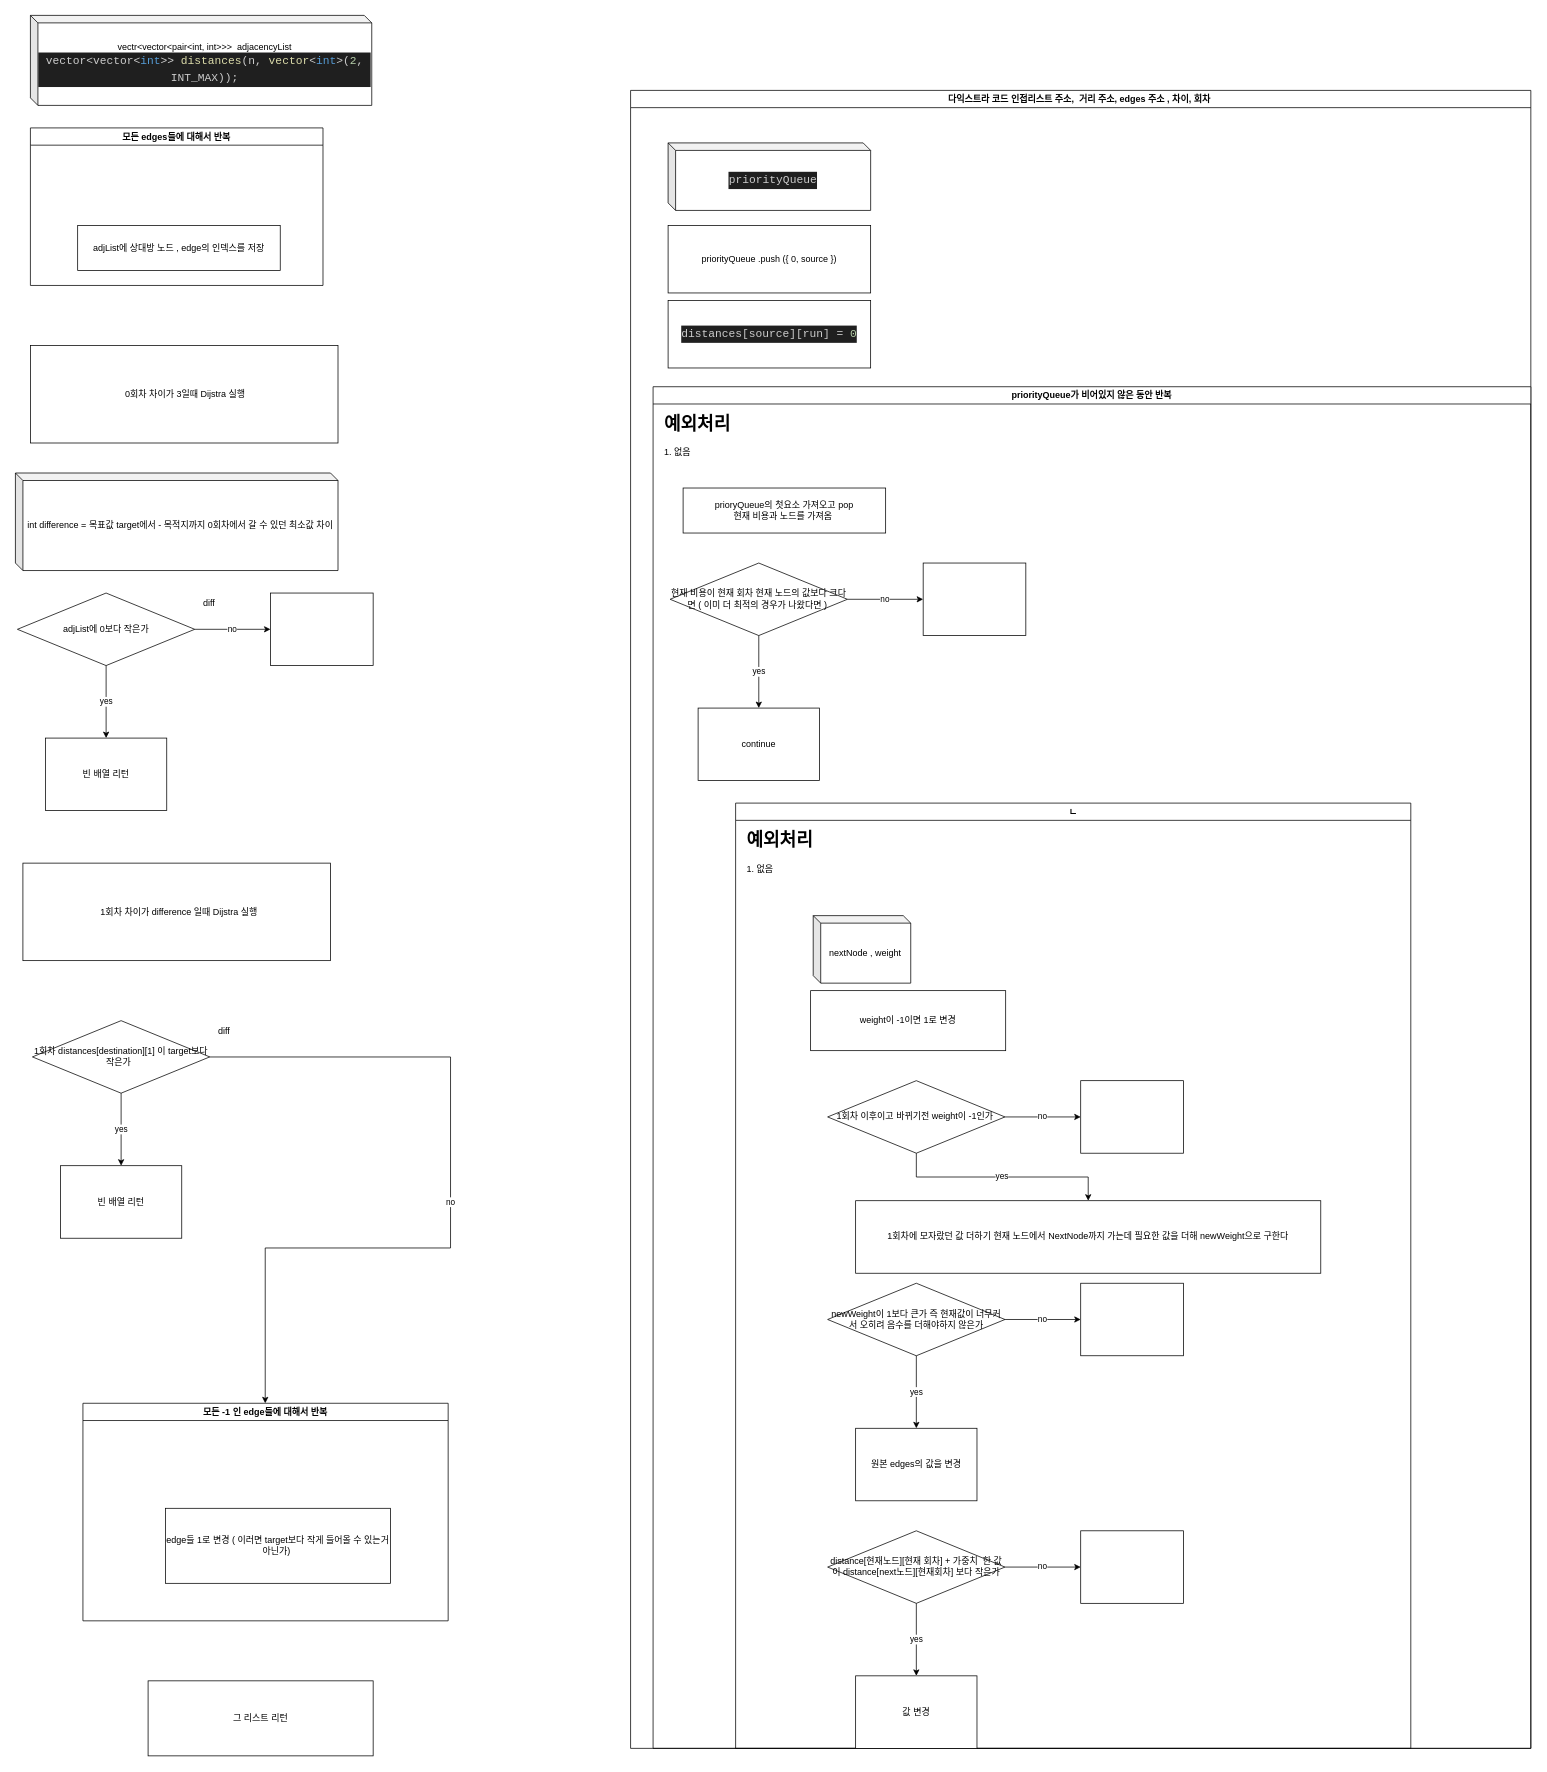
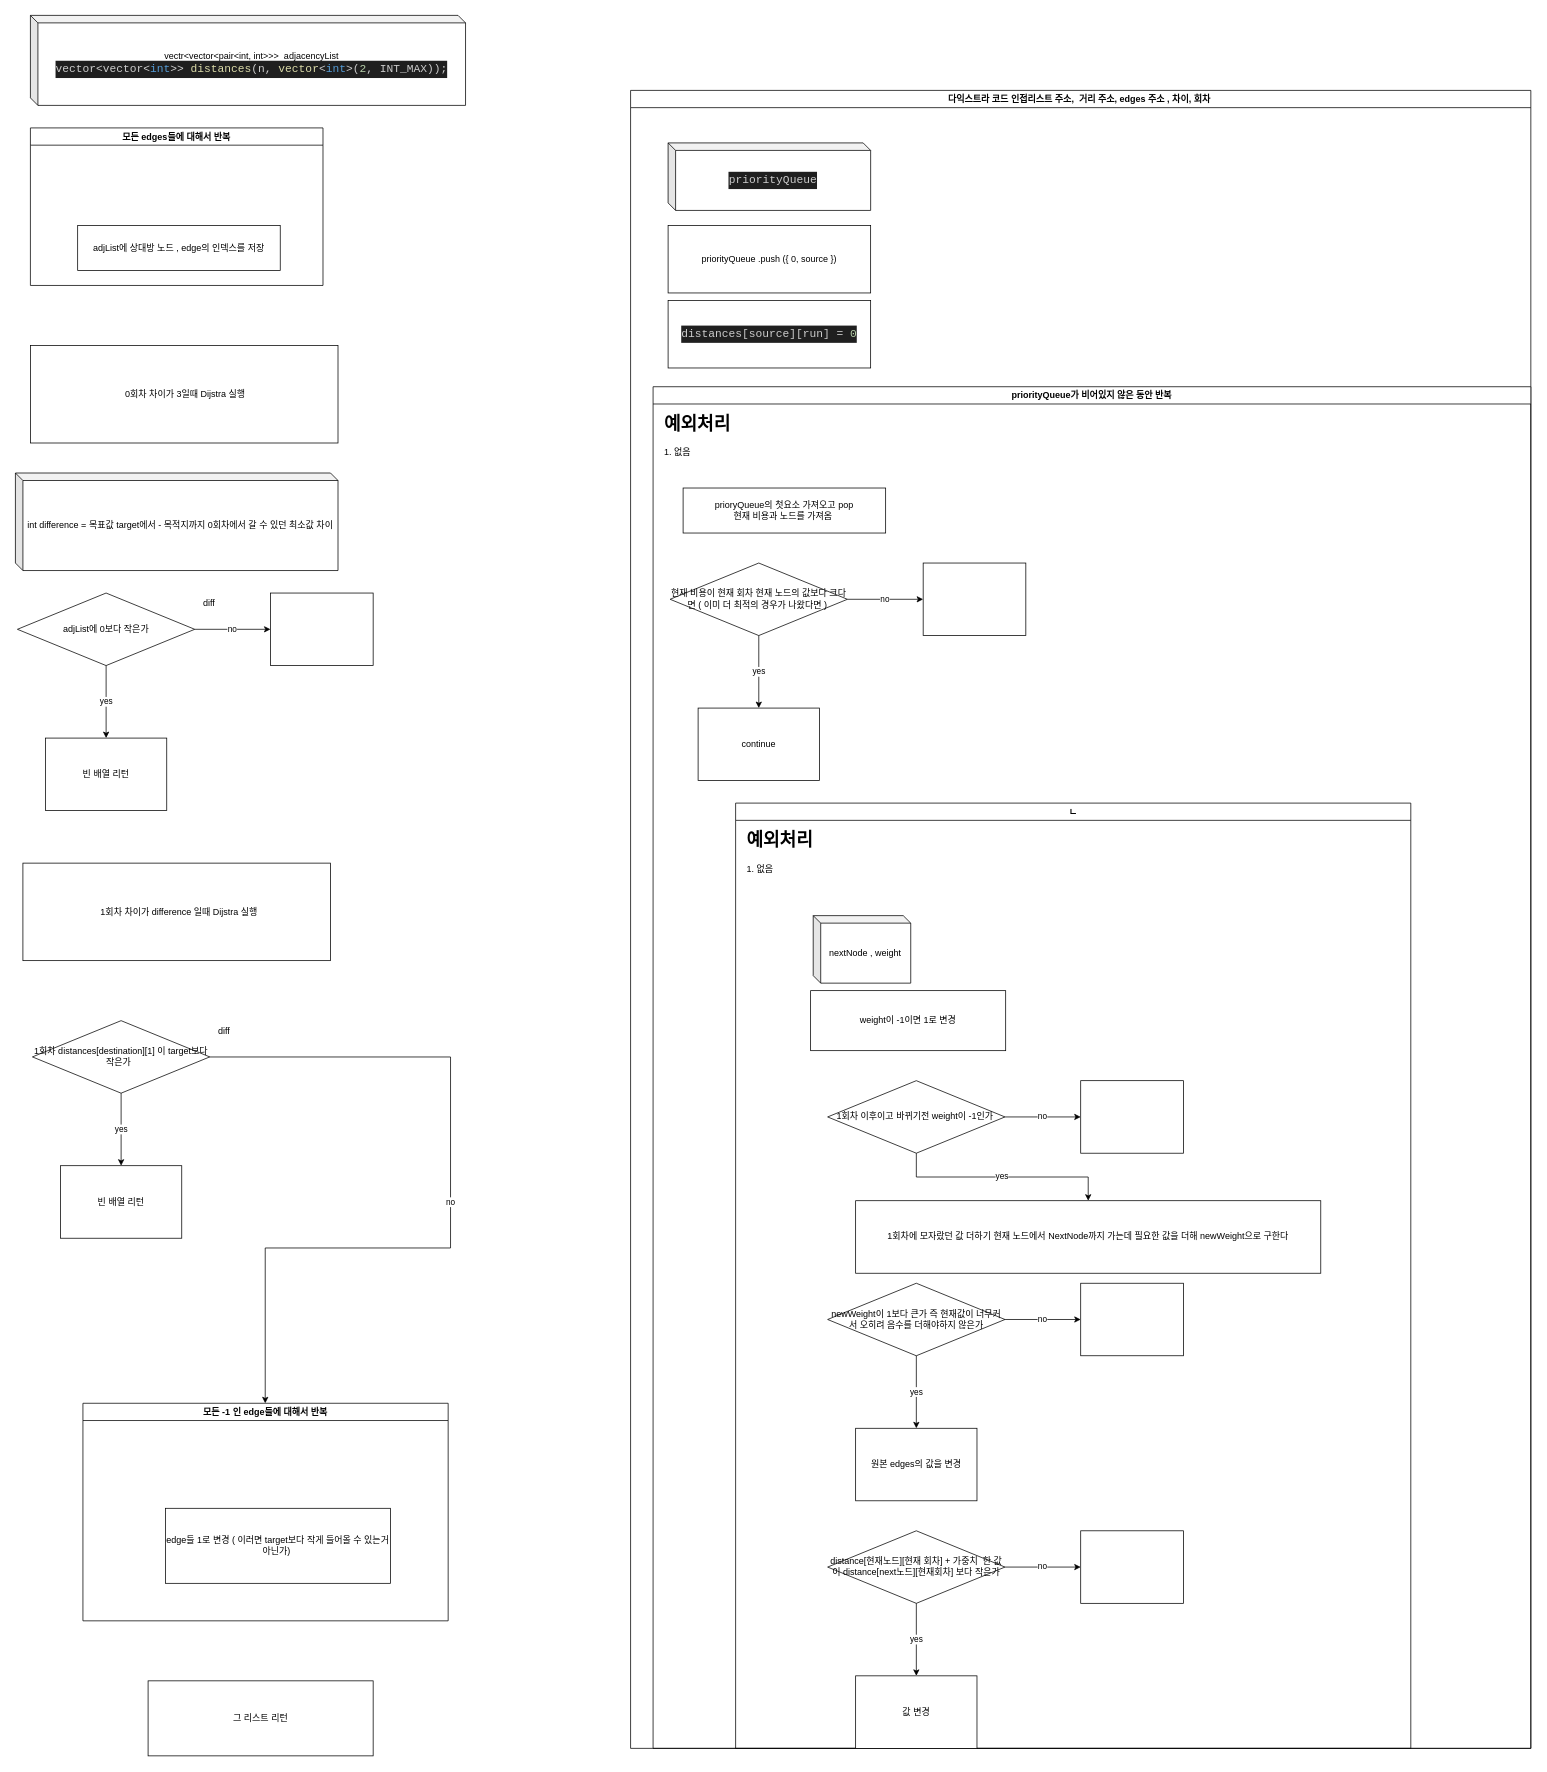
  <mxCell id="0" />
  <mxCell id="1" parent="0" />
- <mxCell id="2" value="vectr&amp;lt;vector&amp;lt;pair&amp;lt;int, int&amp;gt;&amp;gt;&amp;gt;&amp;nbsp;&amp;nbsp;adjacencyList&lt;br&gt;&lt;div style=&quot;color: rgb(204, 204, 204); background-color: rgb(31, 31, 31); font-family: Menlo, Monaco, &amp;quot;Courier New&amp;quot;, monospace; font-size: 15px; line-height: 23px;&quot;&gt;vector&amp;lt;vector&lt;span style=&quot;color: #d4d4d4;&quot;&gt;&amp;lt;&lt;/span&gt;&lt;span style=&quot;color: #569cd6;&quot;&gt;int&lt;/span&gt;&lt;span style=&quot;color: #d4d4d4;&quot;&gt;&amp;gt;&amp;gt;&lt;/span&gt; &lt;span style=&quot;color: #dcdcaa;&quot;&gt;distances&lt;/span&gt;(n, &lt;span style=&quot;color: #dcdcaa;&quot;&gt;vector&lt;/span&gt;&amp;lt;&lt;span style=&quot;color: #569cd6;&quot;&gt;int&lt;/span&gt;&amp;gt;(&lt;span style=&quot;color: #b5cea8;&quot;&gt;2&lt;/span&gt;, INT_MAX));&lt;/div&gt;" style="shape=cube;whiteSpace=wrap;html=1;boundedLbl=1;backgroundOutline=1;darkOpacity=0.05;darkOpacity2=0.1;size=10;" vertex="1" parent="1"><mxGeometry x="40" y="20" width="455" height="120" as="geometry" /></mxCell>
+ <mxCell id="2" value="vectr&amp;lt;vector&amp;lt;pair&amp;lt;int, int&amp;gt;&amp;gt;&amp;gt;&amp;nbsp;&amp;nbsp;adjacencyList&lt;br&gt;&lt;div style=&quot;color: rgb(204, 204, 204); background-color: rgb(31, 31, 31); font-family: Menlo, Monaco, &amp;quot;Courier New&amp;quot;, monospace; font-size: 15px; line-height: 23px;&quot;&gt;vector&amp;lt;vector&lt;span style=&quot;color: #d4d4d4;&quot;&gt;&amp;lt;&lt;/span&gt;&lt;span style=&quot;color: #569cd6;&quot;&gt;int&lt;/span&gt;&lt;span style=&quot;color: #d4d4d4;&quot;&gt;&amp;gt;&amp;gt;&lt;/span&gt; &lt;span style=&quot;color: #dcdcaa;&quot;&gt;distances&lt;/span&gt;(n, &lt;span style=&quot;color: #dcdcaa;&quot;&gt;vector&lt;/span&gt;&amp;lt;&lt;span style=&quot;color: #569cd6;&quot;&gt;int&lt;/span&gt;&amp;gt;(&lt;span style=&quot;color: #b5cea8;&quot;&gt;2&lt;/span&gt;, INT_MAX));&lt;/div&gt;" style="shape=cube;whiteSpace=wrap;html=1;boundedLbl=1;backgroundOutline=1;darkOpacity=0.05;darkOpacity2=0.1;size=10;" vertex="1" parent="1"><mxGeometry x="40" y="20" width="580" height="120" as="geometry" /></mxCell>
  <mxCell id="3" value="모든 edges들에 대해서 반복" style="swimlane;whiteSpace=wrap;html=1;" vertex="1" parent="1"><mxGeometry x="40" y="170" width="390" height="210" as="geometry" /></mxCell>
  <mxCell id="4" value="adjList에 상대방 노드 , edge의 인덱스를 저장" style="rounded=0;whiteSpace=wrap;html=1;" vertex="1" parent="3"><mxGeometry x="63" y="130" width="270" height="60" as="geometry" /></mxCell>
  <mxCell id="5" value="다익스트라 코드 인접리스트 주소,&amp;nbsp; 거리 주소, edges 주소 , 차이, 회차&amp;nbsp;" style="swimlane;whiteSpace=wrap;html=1;" vertex="1" parent="1"><mxGeometry x="840" y="120" width="1200" height="2210" as="geometry" /></mxCell>
  <mxCell id="6" value="&lt;div style=&quot;color: rgb(204, 204, 204); background-color: rgb(31, 31, 31); font-family: Menlo, Monaco, &amp;quot;Courier New&amp;quot;, monospace; font-size: 15px; line-height: 23px;&quot;&gt;priorityQueue&lt;/div&gt;" style="shape=cube;whiteSpace=wrap;html=1;boundedLbl=1;backgroundOutline=1;darkOpacity=0.05;darkOpacity2=0.1;size=10;" vertex="1" parent="5"><mxGeometry x="50" y="70" width="270" height="90" as="geometry" /></mxCell>
  <mxCell id="7" value="priorityQueue .push ({ 0, source })" style="rounded=0;whiteSpace=wrap;html=1;" vertex="1" parent="5"><mxGeometry x="50" y="180" width="270" height="90" as="geometry" /></mxCell>
  <mxCell id="8" value="&lt;div style=&quot;color: rgb(204, 204, 204); background-color: rgb(31, 31, 31); font-family: Menlo, Monaco, &amp;quot;Courier New&amp;quot;, monospace; font-size: 15px; line-height: 23px;&quot;&gt;distances[source][run] &lt;span style=&quot;color: #d4d4d4;&quot;&gt;=&lt;/span&gt; &lt;span style=&quot;color: #b5cea8;&quot;&gt;0&lt;/span&gt;&lt;/div&gt;" style="rounded=0;whiteSpace=wrap;html=1;" vertex="1" parent="5"><mxGeometry x="50" y="280" width="270" height="90" as="geometry" /></mxCell>
  <mxCell id="9" value="priorityQueue가 비어있지 않은 동안 반복" style="swimlane;whiteSpace=wrap;html=1;" vertex="1" parent="5"><mxGeometry x="30" y="395" width="1170" height="1815" as="geometry" /></mxCell>
  <mxCell id="10" value="&lt;h1&gt;예외처리&lt;/h1&gt;&lt;p&gt;1. 없음&lt;/p&gt;" style="text;html=1;strokeColor=none;fillColor=none;spacing=5;spacingTop=-20;whiteSpace=wrap;overflow=hidden;rounded=0;" vertex="1" parent="9"><mxGeometry x="10" y="30" width="386" height="120" as="geometry" /></mxCell>
  <mxCell id="11" value="prioryQueue의 첫요소 가져오고 pop&lt;br&gt;현재 비용과 노드를 가져옴&amp;nbsp;" style="rounded=0;whiteSpace=wrap;html=1;" vertex="1" parent="9"><mxGeometry x="40" y="135" width="270" height="60" as="geometry" /></mxCell>
  <mxCell id="12" value="" style="group" vertex="1" connectable="0" parent="9"><mxGeometry x="60" y="235" width="436.85" height="290" as="geometry" /></mxCell>
  <mxCell id="13" value="현재 비용이 현재 회차 현재 노드의 값보다 크다면 ( 이미 더 최적의 경우가 나왔다면 )&amp;nbsp;" style="rhombus;whiteSpace=wrap;html=1;" vertex="1" parent="12"><mxGeometry x="-37.322" width="236.373" height="96.667" as="geometry" /></mxCell>
  <mxCell id="14" value="continue" style="whiteSpace=wrap;html=1;rounded=0;" vertex="1" parent="12"><mxGeometry y="193.333" width="161.729" height="96.667" as="geometry" /></mxCell>
  <mxCell id="15" value="yes" style="edgeStyle=orthogonalEdgeStyle;rounded=0;orthogonalLoop=1;jettySize=auto;html=1;" edge="1" parent="12" source="13" target="14"><mxGeometry relative="1" as="geometry" /></mxCell>
  <mxCell id="16" value="" style="whiteSpace=wrap;html=1;rounded=0;" vertex="1" parent="12"><mxGeometry x="300.003" width="136.847" height="96.667" as="geometry" /></mxCell>
  <mxCell id="17" value="no" style="edgeStyle=orthogonalEdgeStyle;rounded=0;orthogonalLoop=1;jettySize=auto;html=1;" edge="1" parent="12" source="13" target="16"><mxGeometry relative="1" as="geometry" /></mxCell>
  <mxCell id="18" value="ㄴ" style="swimlane;whiteSpace=wrap;html=1;" vertex="1" parent="9"><mxGeometry x="110" y="555" width="900" height="1260" as="geometry" /></mxCell>
  <mxCell id="19" value="&lt;h1&gt;예외처리&lt;/h1&gt;&lt;p&gt;1. 없음&lt;/p&gt;" style="text;html=1;strokeColor=none;fillColor=none;spacing=5;spacingTop=-20;whiteSpace=wrap;overflow=hidden;rounded=0;" vertex="1" parent="18"><mxGeometry x="10" y="30" width="386" height="120" as="geometry" /></mxCell>
  <mxCell id="20" value="nextNode , weight" style="shape=cube;whiteSpace=wrap;html=1;boundedLbl=1;backgroundOutline=1;darkOpacity=0.05;darkOpacity2=0.1;size=10;" vertex="1" parent="18"><mxGeometry x="103.43" y="150" width="130" height="90" as="geometry" /></mxCell>
  <mxCell id="21" value="weight이 -1이면 1로 변경" style="rounded=0;whiteSpace=wrap;html=1;" vertex="1" parent="18"><mxGeometry x="100" y="250" width="260" height="80" as="geometry" /></mxCell>
  <mxCell id="22" value="" style="group" vertex="1" connectable="0" parent="18"><mxGeometry x="160" y="370" width="620" height="290" as="geometry" /></mxCell>
  <mxCell id="23" value="1회차 이후이고 바뀌기전 weight이 -1인가&amp;nbsp;" style="rhombus;whiteSpace=wrap;html=1;" vertex="1" parent="22"><mxGeometry x="-37.322" width="236.373" height="96.667" as="geometry" /></mxCell>
  <mxCell id="24" value="1회차에 모자랐던 값 더하기 현재 노드에서 NextNode까지 가는데 필요한 값을 더해 newWeight으로 구한다" style="whiteSpace=wrap;html=1;rounded=0;" vertex="1" parent="22"><mxGeometry y="160" width="620" height="96.67" as="geometry" /></mxCell>
  <mxCell id="25" value="yes" style="edgeStyle=orthogonalEdgeStyle;rounded=0;orthogonalLoop=1;jettySize=auto;html=1;" edge="1" parent="22" source="23" target="24"><mxGeometry relative="1" as="geometry" /></mxCell>
  <mxCell id="26" value="" style="whiteSpace=wrap;html=1;rounded=0;" vertex="1" parent="22"><mxGeometry x="300.003" width="136.847" height="96.667" as="geometry" /></mxCell>
  <mxCell id="27" value="no" style="edgeStyle=orthogonalEdgeStyle;rounded=0;orthogonalLoop=1;jettySize=auto;html=1;" edge="1" parent="22" source="23" target="26"><mxGeometry relative="1" as="geometry" /></mxCell>
  <mxCell id="28" value="" style="group" vertex="1" connectable="0" parent="18"><mxGeometry x="160" y="640" width="436.85" height="290" as="geometry" /></mxCell>
  <mxCell id="29" value="newWeight이 1보다 큰가 즉 현재값이 너무커서 오히려 음수를 더해야하지 않은가" style="rhombus;whiteSpace=wrap;html=1;" vertex="1" parent="28"><mxGeometry x="-37.322" width="236.373" height="96.667" as="geometry" /></mxCell>
  <mxCell id="30" value="원본 edges의 값을 변경" style="whiteSpace=wrap;html=1;rounded=0;" vertex="1" parent="28"><mxGeometry y="193.333" width="161.729" height="96.667" as="geometry" /></mxCell>
  <mxCell id="31" value="yes" style="edgeStyle=orthogonalEdgeStyle;rounded=0;orthogonalLoop=1;jettySize=auto;html=1;" edge="1" parent="28" source="29" target="30"><mxGeometry relative="1" as="geometry" /></mxCell>
  <mxCell id="32" value="" style="whiteSpace=wrap;html=1;rounded=0;" vertex="1" parent="28"><mxGeometry x="300.003" width="136.847" height="96.667" as="geometry" /></mxCell>
  <mxCell id="33" value="no" style="edgeStyle=orthogonalEdgeStyle;rounded=0;orthogonalLoop=1;jettySize=auto;html=1;" edge="1" parent="28" source="29" target="32"><mxGeometry relative="1" as="geometry" /></mxCell>
  <mxCell id="34" value="" style="group" vertex="1" connectable="0" parent="18"><mxGeometry x="160" y="970" width="436.85" height="290" as="geometry" /></mxCell>
  <mxCell id="35" value="distance[현재노드][현재 회차] + 가중치&amp;nbsp; 한 값이 distance[next노드][현재회차] 보다 작은가" style="rhombus;whiteSpace=wrap;html=1;" vertex="1" parent="34"><mxGeometry x="-37.322" width="236.373" height="96.667" as="geometry" /></mxCell>
  <mxCell id="36" value="값 변경" style="whiteSpace=wrap;html=1;rounded=0;" vertex="1" parent="34"><mxGeometry y="193.333" width="161.729" height="96.667" as="geometry" /></mxCell>
  <mxCell id="37" value="yes" style="edgeStyle=orthogonalEdgeStyle;rounded=0;orthogonalLoop=1;jettySize=auto;html=1;" edge="1" parent="34" source="35" target="36"><mxGeometry relative="1" as="geometry" /></mxCell>
  <mxCell id="38" value="" style="whiteSpace=wrap;html=1;rounded=0;" vertex="1" parent="34"><mxGeometry x="300.003" width="136.847" height="96.667" as="geometry" /></mxCell>
  <mxCell id="39" value="no" style="edgeStyle=orthogonalEdgeStyle;rounded=0;orthogonalLoop=1;jettySize=auto;html=1;" edge="1" parent="34" source="35" target="38"><mxGeometry relative="1" as="geometry" /></mxCell>
  <mxCell id="40" value="&amp;nbsp;0회차 차이가 3일때 Dijstra 실행" style="rounded=0;whiteSpace=wrap;html=1;shape=label;boundedLbl=1;backgroundOutline=1;darkOpacity=0.05;darkOpacity2=0.1;size=10;" vertex="1" parent="1"><mxGeometry x="40" y="460" width="410" height="130" as="geometry" /></mxCell>
  <mxCell id="41" value="int difference = 목표값 target에서 - 목적지까지 0회차에서 갈 수 있던 최소값 차이" style="shape=cube;whiteSpace=wrap;html=1;boundedLbl=1;backgroundOutline=1;darkOpacity=0.05;darkOpacity2=0.1;size=10;" vertex="1" parent="1"><mxGeometry x="20" y="630" width="430" height="130" as="geometry" /></mxCell>
  <mxCell id="42" value="diff" style="group" vertex="1" connectable="0" parent="1"><mxGeometry x="60" y="790" width="436.85" height="290" as="geometry" /></mxCell>
  <mxCell id="43" value="adjList에 0보다 작은가" style="rhombus;whiteSpace=wrap;html=1;" vertex="1" parent="42"><mxGeometry x="-37.322" width="236.373" height="96.667" as="geometry" /></mxCell>
  <mxCell id="44" value="빈 배열 리턴" style="whiteSpace=wrap;html=1;rounded=0;" vertex="1" parent="42"><mxGeometry y="193.333" width="161.729" height="96.667" as="geometry" /></mxCell>
  <mxCell id="45" value="yes" style="edgeStyle=orthogonalEdgeStyle;rounded=0;orthogonalLoop=1;jettySize=auto;html=1;" edge="1" parent="42" source="43" target="44"><mxGeometry relative="1" as="geometry" /></mxCell>
  <mxCell id="46" value="" style="whiteSpace=wrap;html=1;rounded=0;" vertex="1" parent="42"><mxGeometry x="300.003" width="136.847" height="96.667" as="geometry" /></mxCell>
  <mxCell id="47" value="no" style="edgeStyle=orthogonalEdgeStyle;rounded=0;orthogonalLoop=1;jettySize=auto;html=1;" edge="1" parent="42" source="43" target="46"><mxGeometry relative="1" as="geometry" /></mxCell>
  <mxCell id="48" value="&amp;nbsp; 1회차 차이가 difference 일때 Dijstra 실행" style="rounded=0;whiteSpace=wrap;html=1;shape=label;boundedLbl=1;backgroundOutline=1;darkOpacity=0.05;darkOpacity2=0.1;size=10;" vertex="1" parent="1"><mxGeometry x="30" y="1150" width="410" height="130" as="geometry" /></mxCell>
  <mxCell id="49" value="diff" style="group" vertex="1" connectable="0" parent="1"><mxGeometry x="80" y="1360" width="436.85" height="290" as="geometry" /></mxCell>
  <mxCell id="50" value="1회차 distances[destination][1] 이 target보다 작은가&amp;nbsp;&amp;nbsp;" style="rhombus;whiteSpace=wrap;html=1;" vertex="1" parent="49"><mxGeometry x="-37.322" width="236.373" height="96.667" as="geometry" /></mxCell>
  <mxCell id="51" value="빈 배열 리턴" style="whiteSpace=wrap;html=1;rounded=0;" vertex="1" parent="49"><mxGeometry y="193.333" width="161.729" height="96.667" as="geometry" /></mxCell>
  <mxCell id="52" value="yes" style="edgeStyle=orthogonalEdgeStyle;rounded=0;orthogonalLoop=1;jettySize=auto;html=1;" edge="1" parent="49" source="50" target="51"><mxGeometry relative="1" as="geometry" /></mxCell>
  <mxCell id="53" value="모든 -1 인 edge들에 대해서 반복" style="whiteSpace=wrap;html=1;rounded=0;shape=swimlane;fontStyle=1;startSize=23;" vertex="1" parent="1"><mxGeometry x="110" y="1870" width="486.85" height="290" as="geometry"><mxRectangle x="120" y="1940" width="50" height="40" as="alternateBounds" /></mxGeometry></mxCell>
  <mxCell id="54" value="no" style="edgeStyle=orthogonalEdgeStyle;rounded=0;orthogonalLoop=1;jettySize=auto;html=1;" edge="1" parent="1" source="50" target="53"><mxGeometry relative="1" as="geometry"><Array as="points"><mxPoint x="600" y="1408" /><mxPoint x="600" y="1663" /><mxPoint x="353" y="1663" /></Array></mxGeometry></mxCell>
  <mxCell id="55" value="edge들 1로 변경 ( 이러면 target보다 작게 들어올 수 있는거 아닌가)&amp;nbsp;" style="whiteSpace=wrap;html=1;" vertex="1" parent="1"><mxGeometry x="220" y="2010" width="300" height="100" as="geometry" /></mxCell>
  <mxCell id="56" value="그 리스트 리턴" style="whiteSpace=wrap;html=1;" vertex="1" parent="1"><mxGeometry x="196.85" y="2240" width="300" height="100" as="geometry" /></mxCell>
